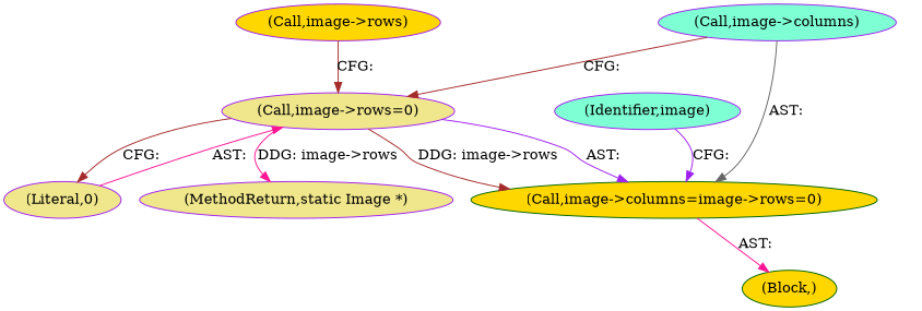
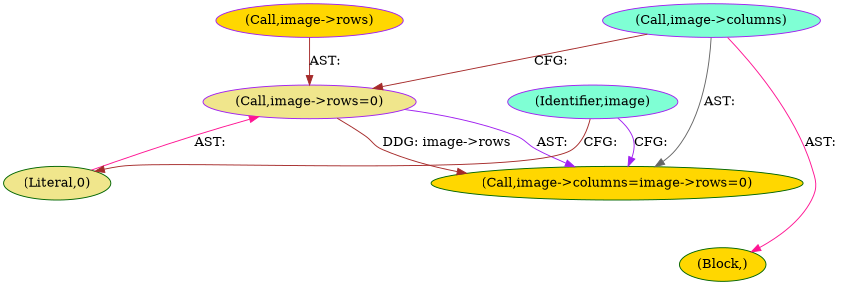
  digraph {
    node [color=purple fillcolor=khaki style=filled]
    edge [color=brown]
    n1 [label="(Call,image->rows=0)"]
    n2 [color=darkgreen fillcolor=gold label="(Call,image->columns=image->rows=0)"]
-   n3 [label="(Literal,0)"]
-   n4 [label="(MethodReturn,static Image *)"]
+   n3 [color=darkgreen label="(Literal,0)"]
    n5 [color=darkgreen fillcolor=gold label="(Block,)"]
    n6 [fillcolor=gold label="(Call,image->rows)"]
    n7 [fillcolor=aquamarine label="(Call,image->columns)"]
    n8 [fillcolor=aquamarine label="(Identifier,image)"]
    n1 -> n2 [color=purple label="AST: "]
    n1 -> n2 [label="DDG: image->rows"]
-   n1 -> n3 [label="CFG: "]
-   n1 -> n4 [color=deeppink label="DDG: image->rows"]
-   n2 -> n5 [color=deeppink label="AST: "]
+   n8 -> n3 [label="CFG: "]
+   n7 -> n5 [color=deeppink label="AST: "]
    n3 -> n1 [color=deeppink label="AST: "]
-   n6 -> n1 [label="CFG: "]
+   n6 -> n1 [label="AST: "]
    n7 -> n1 [label="CFG: "]
    n7 -> n2 [color=gray40 label="AST: "]
    n8 -> n2 [color=purple label="CFG: "]
  }
